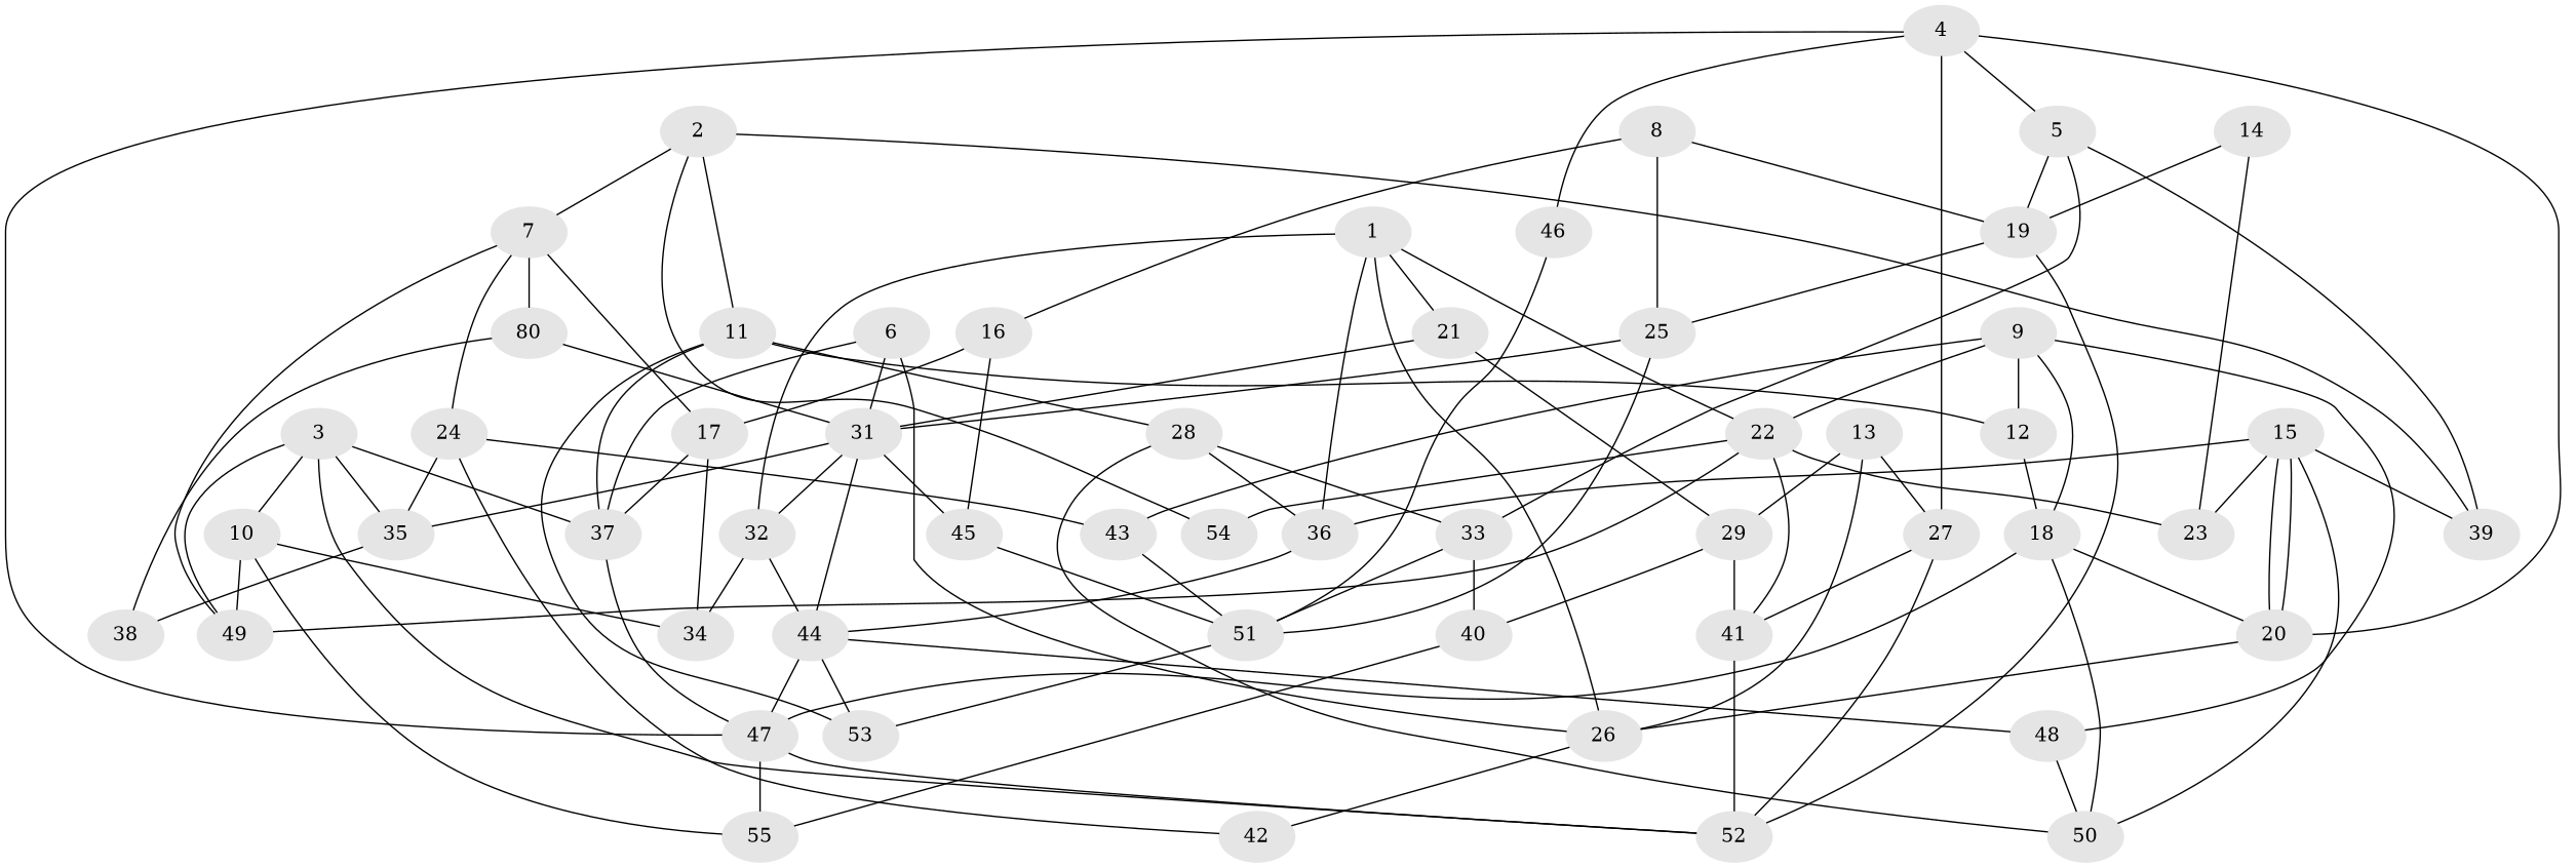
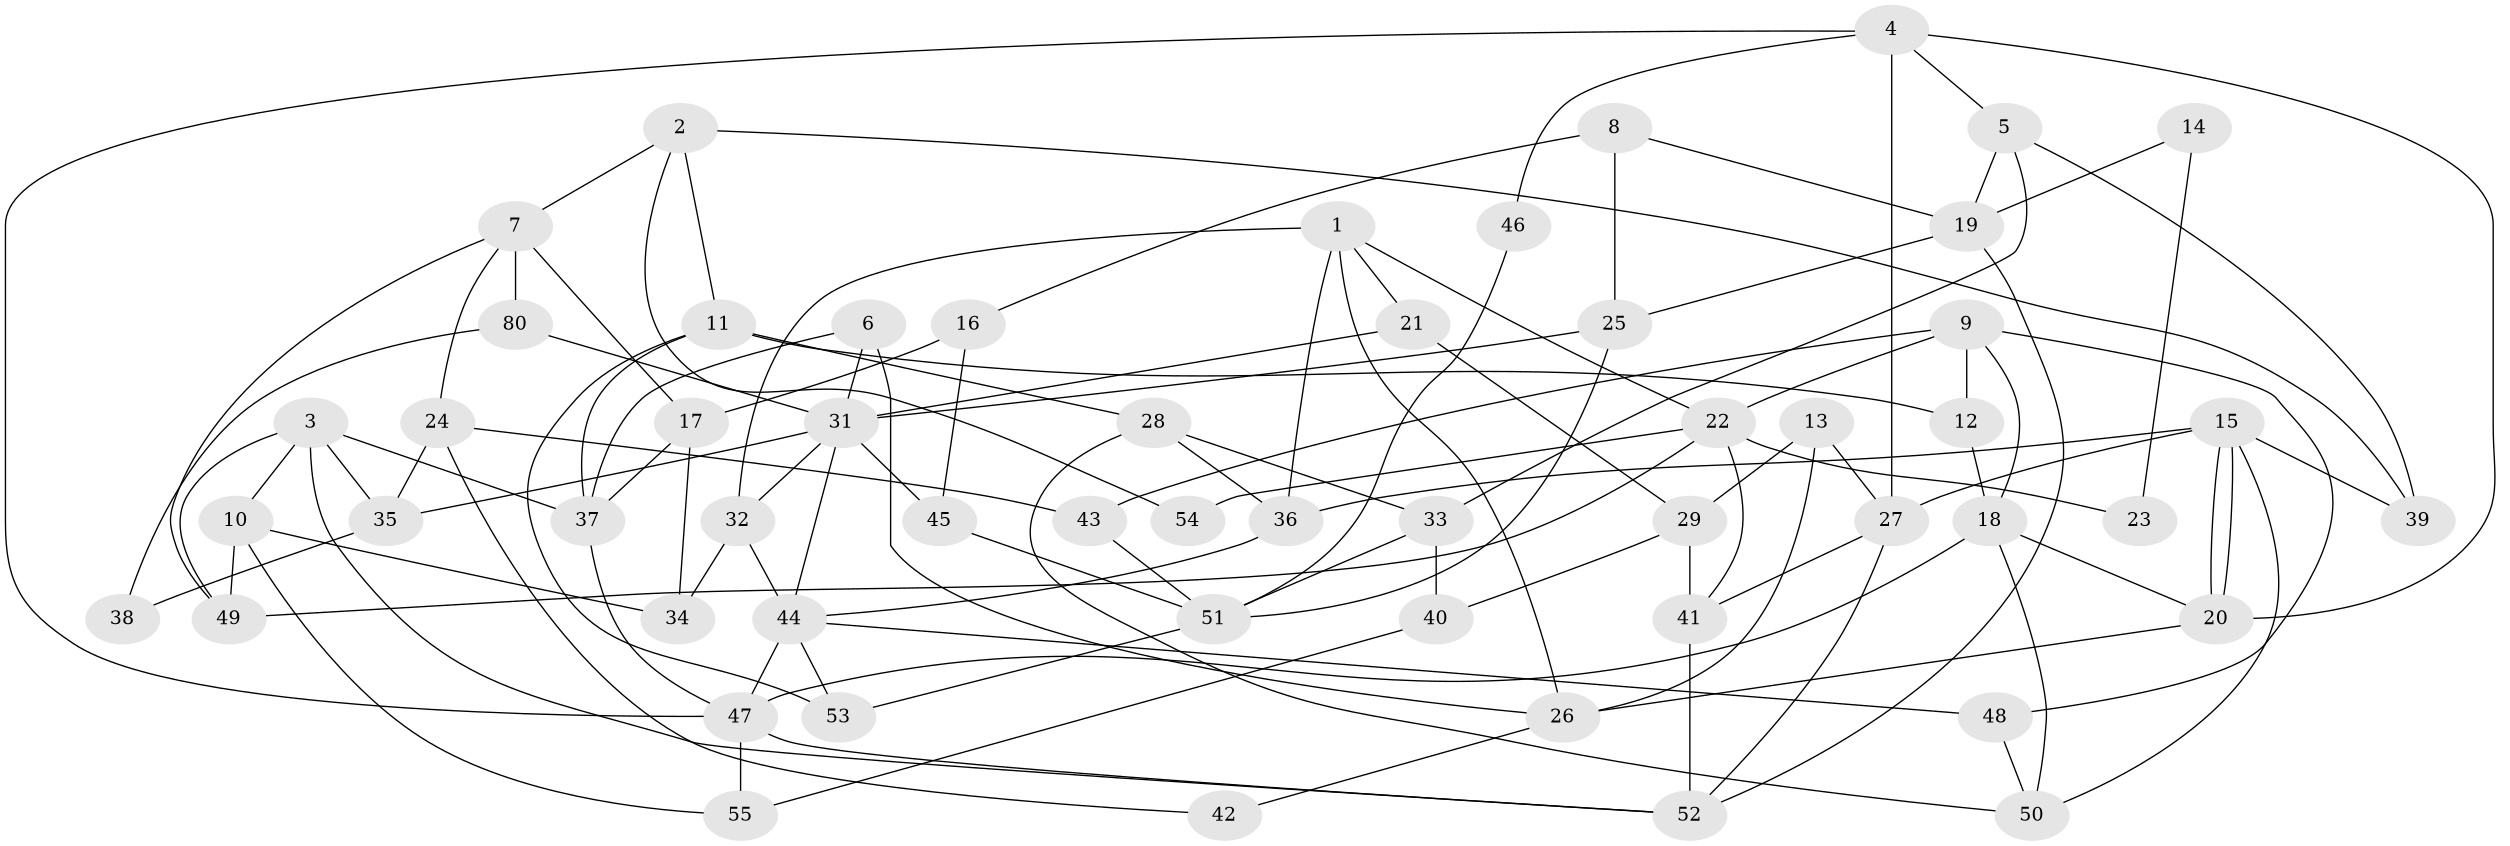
  graph {
    fontname="DejaVu Serif"
    node [color=gray90 fontname="DejaVu Serif" style=filled]
    edge [fontname="DejaVu Serif"]
    1
    21
    22
    26
    32
    36
    29
    31
    54
    49
    23
    41
    42
    34
    44
    2
    7
    11
    39
    17
    24
    n22 [label=80]
    37
    12
    28
    53
    3
    10
    35
    52
    55
    38
    47
    4
    5
    20
    27
    46
    19
    33
    51
    25
    40
    6
    45
    43
    8
    16
    9
    18
    48
    50
    13
    14
    15
    1 -- 21
    1 -- 22
    1 -- 26
    1 -- 32
    1 -- 36
    21 -- 29
    21 -- 31
    22 -- 54
    22 -- 49
    22 -- 23
    22 -- 41
    26 -- 42
    32 -- 34
    32 -- 44
    36 -- 44
    29 -- 41
    29 -- 40
    31 -- 32
    31 -- 44
    31 -- 35
    31 -- 45
    41 -- 52
    44 -- 53
    44 -- 47
    44 -- 48
    2 -- 54
    2 -- 7
    2 -- 11
    2 -- 39
    7 -- 49
    7 -- 17
    7 -- 24
    7 -- n22
    11 -- 37
    11 -- 12
    11 -- 28
    11 -- 53
    17 -- 34
    17 -- 37
    24 -- 42
    24 -- 35
    24 -- 43
    n22 -- 31
    n22 -- 38
    37 -- 47
    12 -- 18
    28 -- 36
    28 -- 33
    28 -- 50
    3 -- 49
    3 -- 37
    3 -- 10
    3 -- 35
    3 -- 52
    10 -- 49
    10 -- 34
    10 -- 55
    35 -- 38
    47 -- 52
    47 -- 55
    4 -- 47
    4 -- 5
    4 -- 20
    4 -- 27
    4 -- 46
    5 -- 39
    5 -- 19
    5 -- 33
    20 -- 26
    27 -- 41
    27 -- 52
    46 -- 51
    19 -- 52
    19 -- 25
    33 -- 51
    33 -- 40
    51 -- 53
    25 -- 31
    25 -- 51
    40 -- 55
    6 -- 26
    6 -- 31
    6 -- 37
    45 -- 51
    43 -- 51
    8 -- 19
    8 -- 25
    8 -- 16
    16 -- 17
    16 -- 45
    9 -- 22
    9 -- 12
    9 -- 43
    9 -- 18
    9 -- 48
    18 -- 47
    18 -- 20
    18 -- 50
    48 -- 50
    13 -- 26
    13 -- 29
    13 -- 27
    14 -- 23
    14 -- 19
    15 -- 36
-   15 -- 23
+   15 -- 27
    15 -- 39
    15 -- 20
    15 -- 20
    15 -- 50
  }
